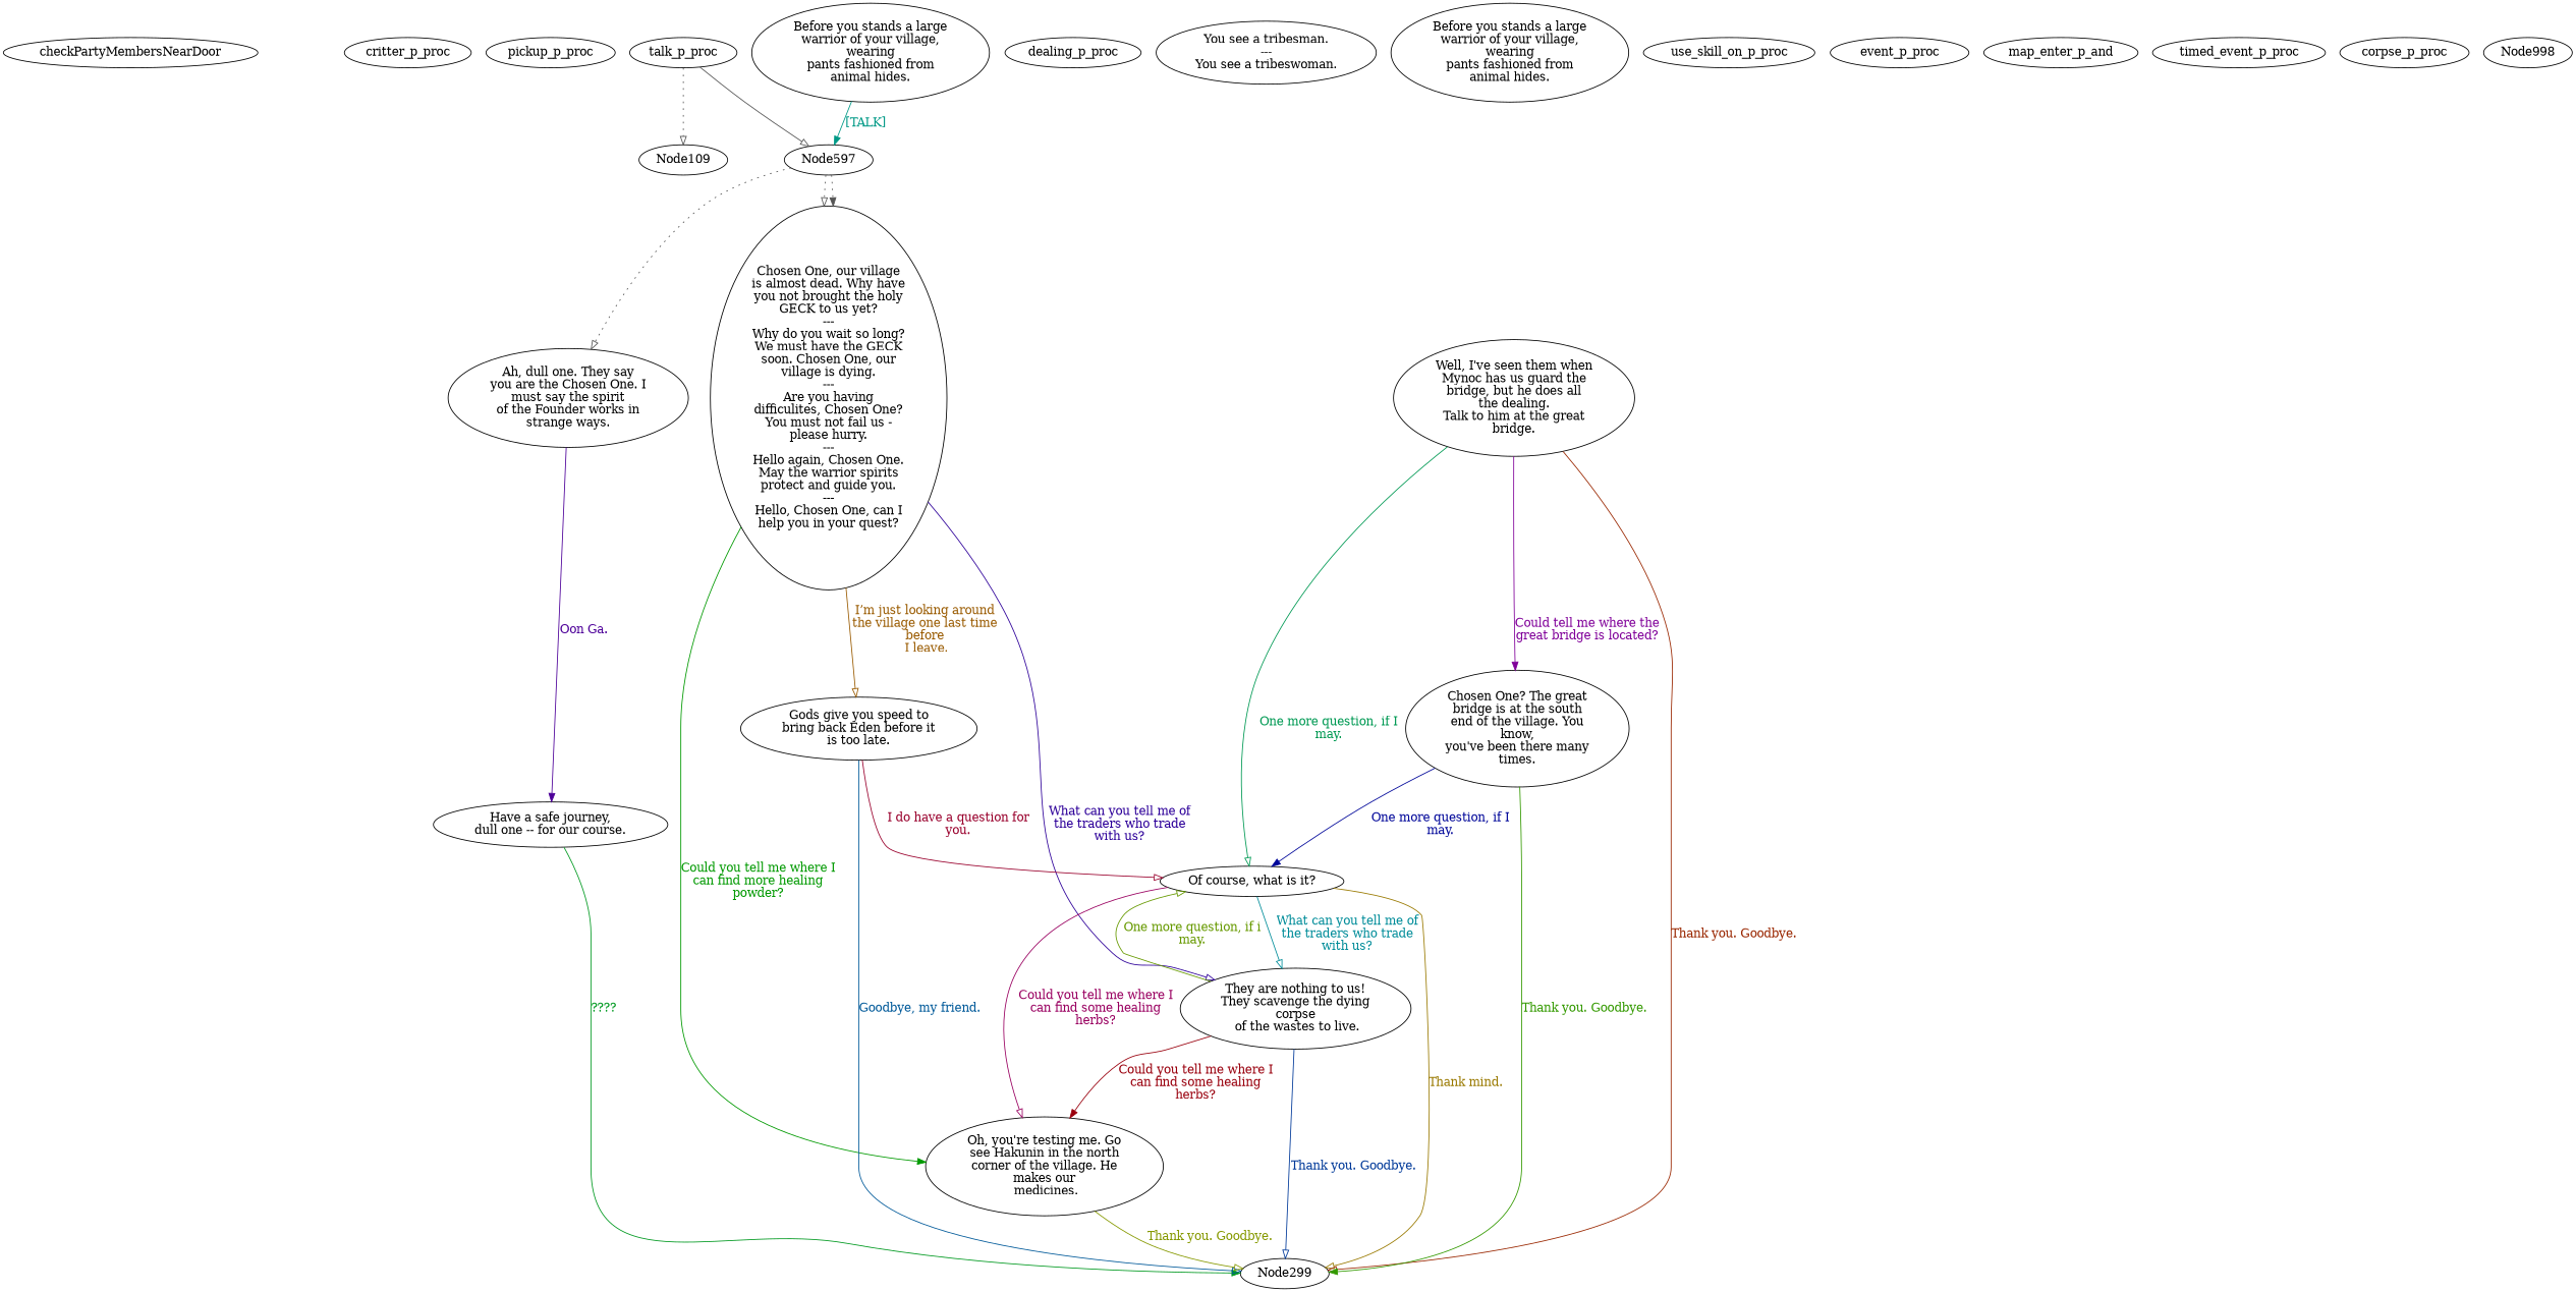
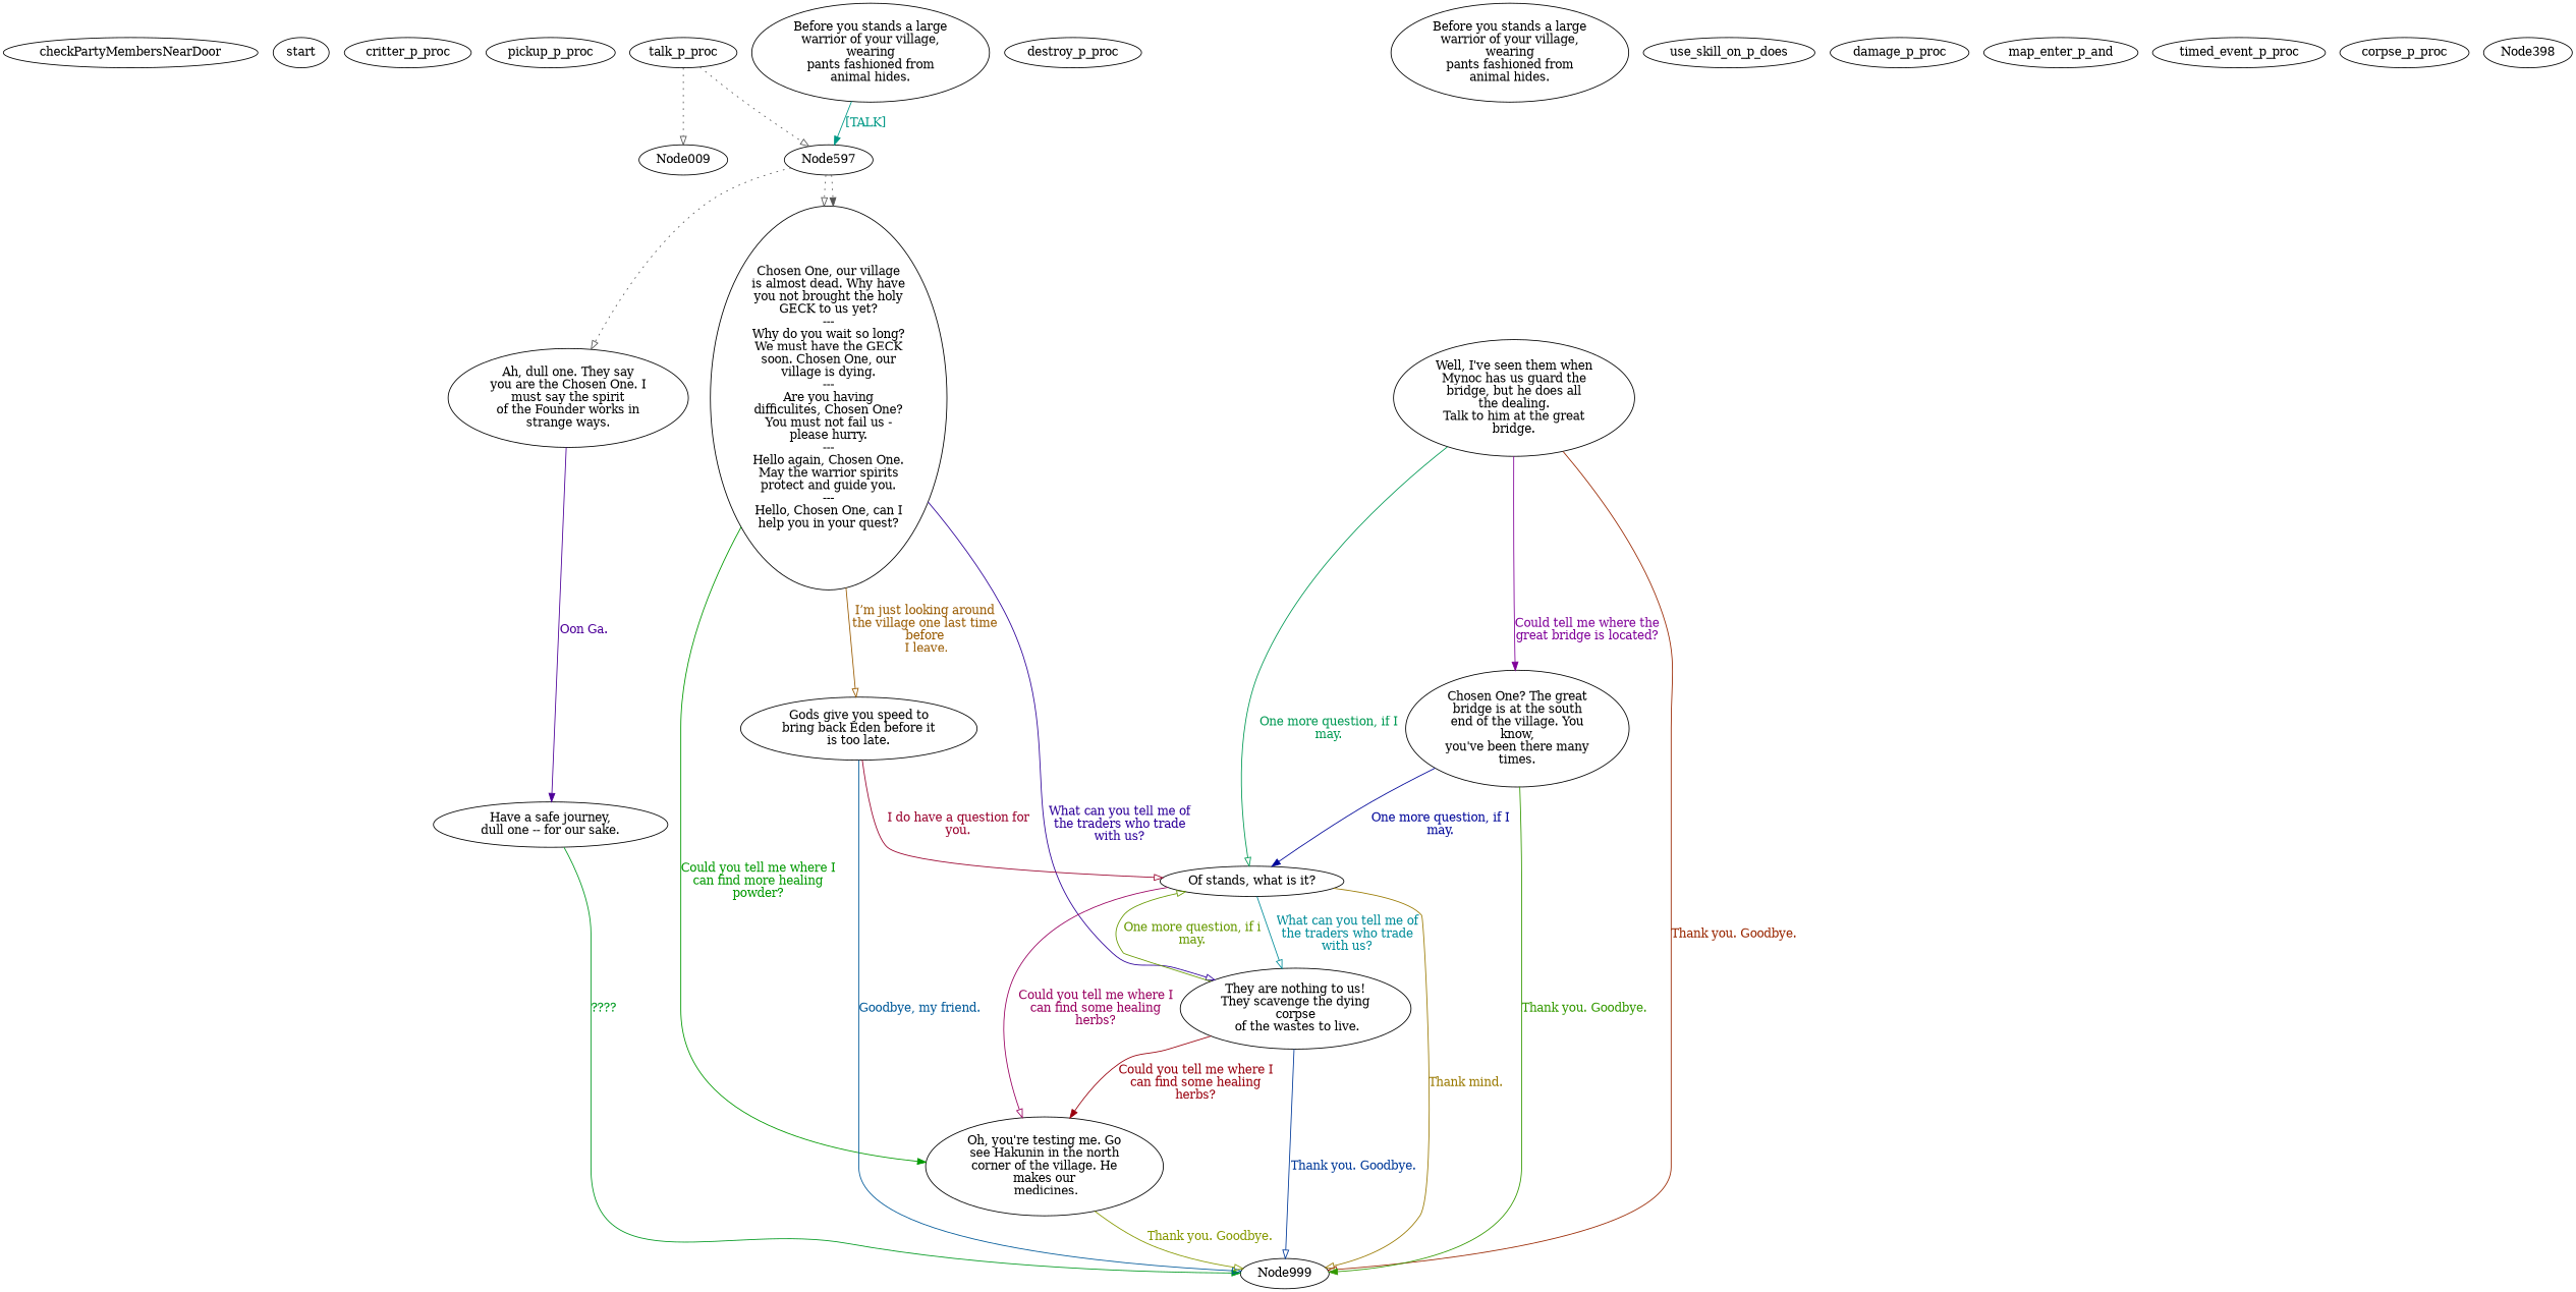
  digraph {
    node [color="#000000" fillcolor="#FFFFFF" style=filled]
    edge [arrowhead=onormal color="#555555"]
    checkPartyMembersNearDoor
+   start
    critter_p_proc
    pickup_p_proc
    talk_p_proc
-   Node009 [label=Node109]
+   Node009
    n7 [label=Node597]
    n8 [label="Ah, dull one. They say\nyou are the Chosen One. I\nmust say the spirit\nof the Founder works in\nstrange ways."]
    n9 [label="Chosen One, our village\nis almost dead. Why have\nyou not brought the holy\nGECK to us yet?\n---\nWhy do you wait so long?\nWe must have the GECK\nsoon. Chosen One, our\nvillage is dying.\n---\nAre you having\ndifficulites, Chosen One?\nYou must not fail us -\nplease hurry.\n---\nHello again, Chosen One.\nMay the warrior spirits\nprotect and guide you.\n---\nHello, Chosen One, can I\nhelp you in your quest?"]
-   n10 [label="Have a safe journey,\ndull one -- for our course."]
+   n10 [label="Have a safe journey,\ndull one -- for our sake."]
    n11 [label="Gods give you speed to\nbring back Eden before it\nis too late."]
    n12 [label="They are nothing to us!\nThey scavenge the dying\ncorpse\n of the wastes to live."]
    n13 [label="Oh, you're testing me. Go\nsee Hakunin in the north\ncorner of the village. He\nmakes our\n medicines."]
-   destroy_p_proc [label=dealing_p_proc]
-   n15 [label="You see a tribesman.\n---\nYou see a tribeswoman."]
+   destroy_p_proc
    n16 [label="Before you stands a large\nwarrior of your village,\nwearing\npants fashioned from\nanimal hides."]
-   use_skill_on_p_proc
-   damage_p_proc [label=event_p_proc]
+   use_skill_on_p_proc [label=use_skill_on_p_does]
+   damage_p_proc
    n19 [label=map_enter_p_and]
    timed_event_p_proc
    n21 [label=corpse_p_proc]
-   Node999 [label=Node299]
-   n23 [label="Of course, what is it?"]
-   Node998
+   Node999
+   n23 [label="Of stands, what is it?"]
+   Node998 [label=Node398]
    n25 [label="Before you stands a large\nwarrior of your village,\nwearing\npants fashioned from\nanimal hides."]
    n26 [label="Well, I've seen them when\nMynoc has us guard the\nbridge, but he does all\nthe dealing.\nTalk to him at the great\nbridge."]
    n27 [label="Chosen One? The great\nbridge is at the south\nend of the village. You\nknow,\nyou've been there many\ntimes."]
    talk_p_proc -> Node009 [style=dotted]
-   talk_p_proc -> n7 [style=solid]
+   talk_p_proc -> n7 [style=dotted]
    n7 -> n8 [style=dotted]
    n7 -> n9 [style=dotted]
    n7 -> n9 [arrowhead=normal style=dotted]
    n8 -> n10 [arrowhead=normal color="#4D0099" fontcolor="#4D0099" label="Oon Ga."]
    n9 -> n11 [color="#995A00" fontcolor="#995A00" label="I’m just looking around\nthe village one last time\nbefore\n I leave."]
    n9 -> n12 [color="#2D0099" fontcolor="#2D0099" label="What can you tell me of\nthe traders who trade\nwith us?"]
    n9 -> n13 [arrowhead=normal color="#009900" fontcolor="#009900" label="Could you tell me where I\ncan find more healing\npowder?"]
    n10 -> Node999 [arrowhead=normal color="#009920" fontcolor="#009920" label="????"]
    n11 -> Node999 [color="#005999" fontcolor="#005999" label="Goodbye, my friend."]
    n11 -> n23 [color="#99002C" fontcolor="#99002C" label="I do have a question for\nyou."]
    n12 -> n13 [arrowhead=normal color="#99000D" fontcolor="#99000D" label="Could you tell me where I\ncan find some healing\nherbs?"]
    n12 -> Node999 [color="#003999" fontcolor="#003999" label="Thank you. Goodbye."]
    n12 -> n23 [color="#669900" fontcolor="#669900" label="One more question, if i\nmay."]
    n13 -> Node999 [color="#869900" fontcolor="#869900" label="Thank you. Goodbye."]
    n23 -> n12 [color="#008C99" fontcolor="#008C99" label="What can you tell me of\nthe traders who trade\nwith us?"]
    n23 -> n13 [color="#990060" fontcolor="#990060" label="Could you tell me where I\ncan find some healing\nherbs?"]
    n23 -> Node999 [color="#997900" fontcolor="#997900" label="Thank mind."]
    n25 -> n7 [arrowhead=normal color="#009986" fontcolor="#009986" label="[TALK]"]
    n26 -> Node999 [color="#992600" fontcolor="#992600" label="Thank you. Goodbye."]
    n26 -> n23 [color="#009953" fontcolor="#009953" label="One more question, if I\nmay."]
    n26 -> n27 [arrowhead=normal color="#800099" fontcolor="#800099" label="Could tell me where the\ngreat bridge is located?"]
    n27 -> Node999 [arrowhead=normal color="#339900" fontcolor="#339900" label="Thank you. Goodbye."]
    n27 -> n23 [arrowhead=normal color="#000699" fontcolor="#000699" label="One more question, if I\nmay."]
  }
